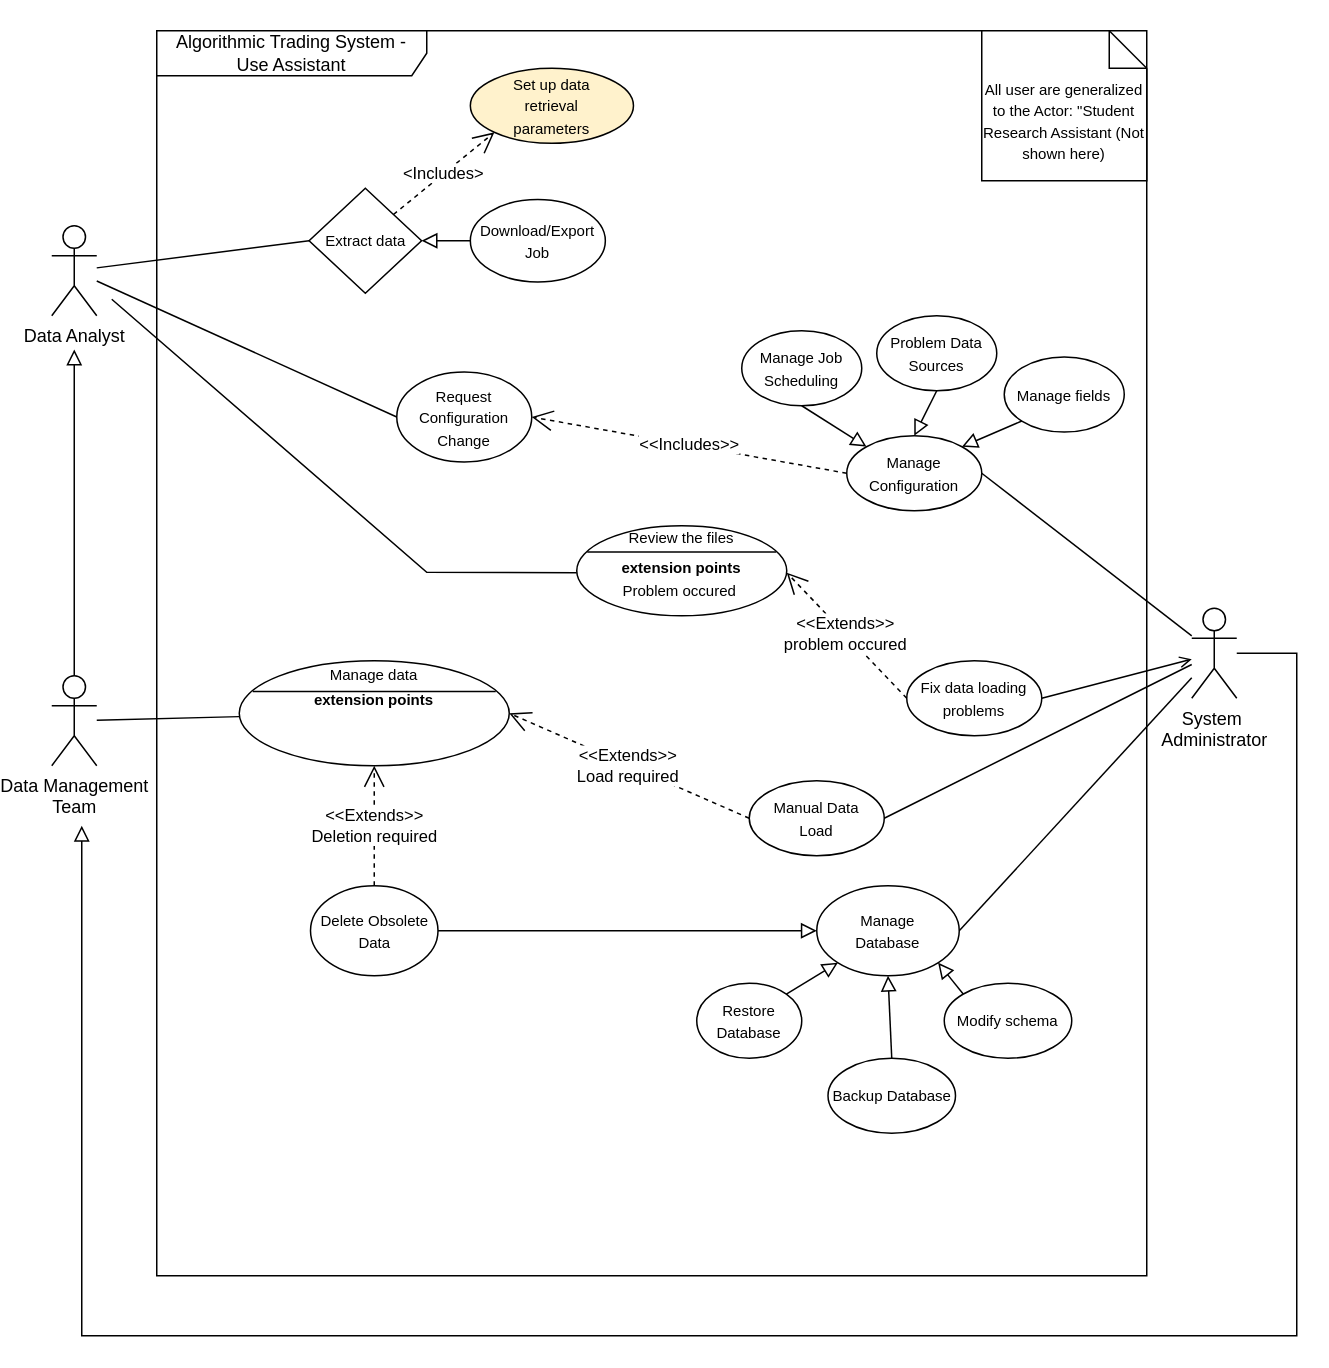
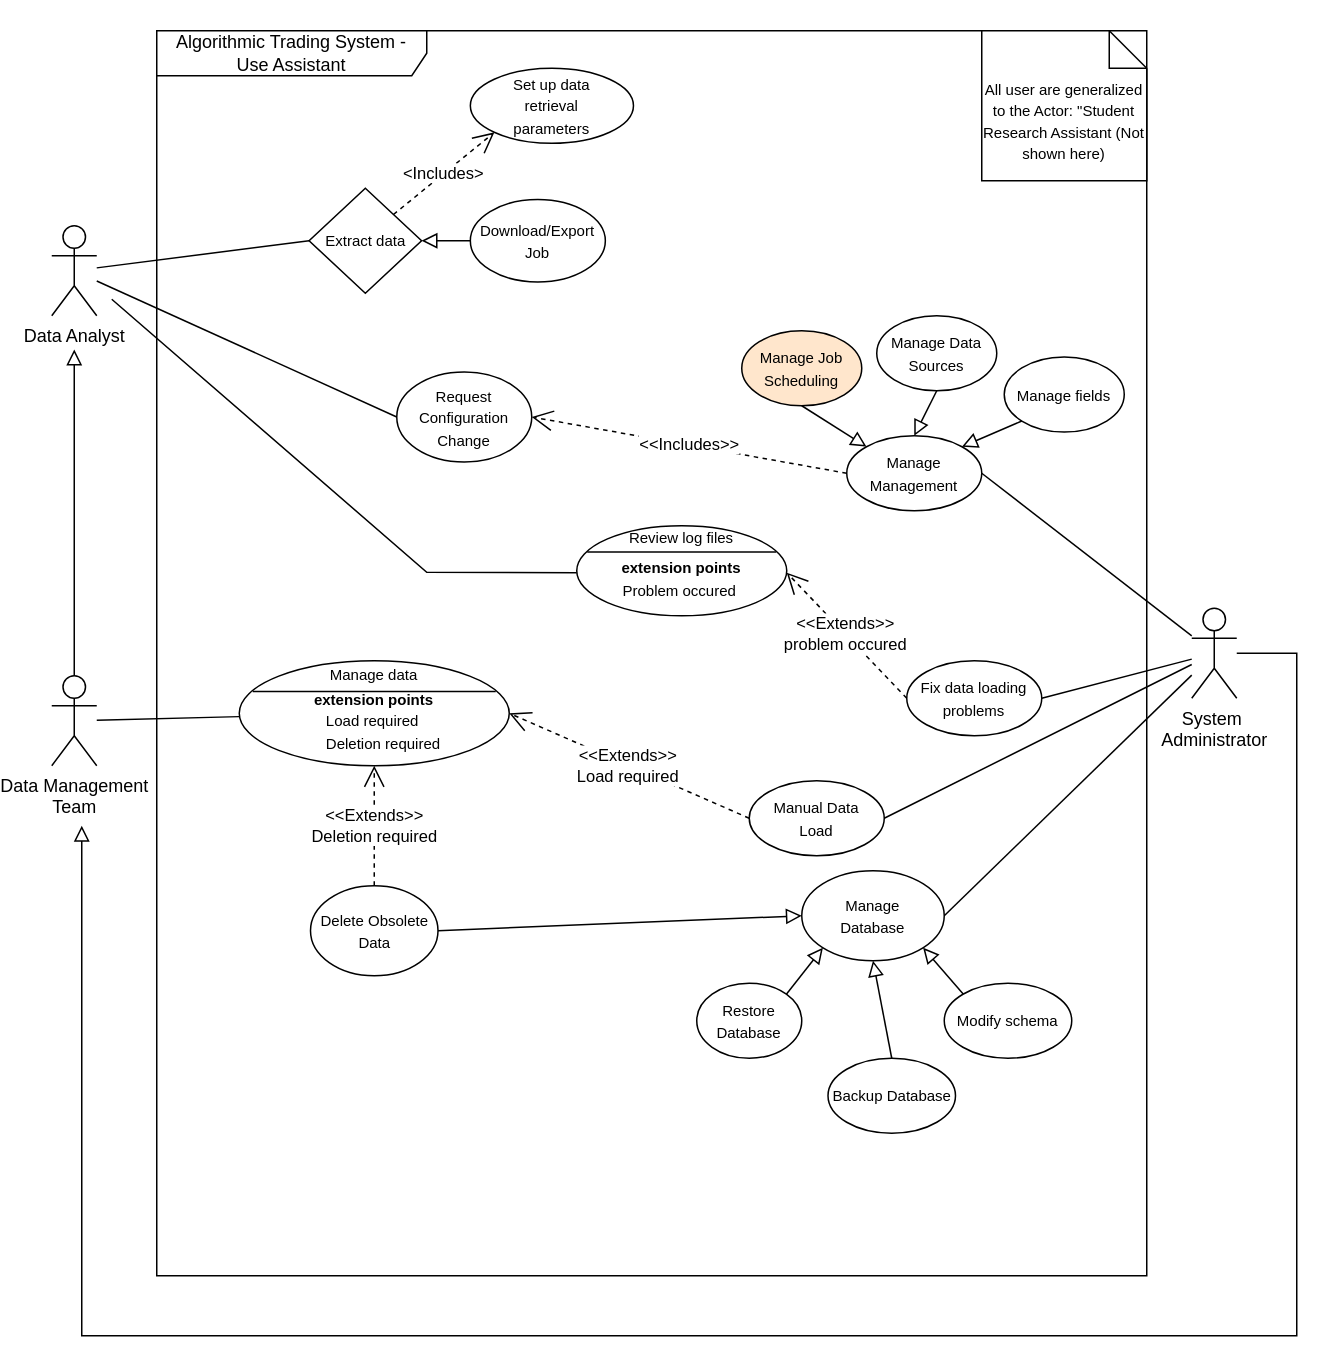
  <mxCell id="0" />
  <mxCell id="1" parent="0" />
  <mxCell id="2" value="Data Analyst" style="shape=umlActor;verticalLabelPosition=bottom;verticalAlign=top;html=1;outlineConnect=0;" vertex="1" parent="1"><mxGeometry x="20" y="150" width="30" height="60" as="geometry" /></mxCell>
  <mxCell id="3" value="System&amp;nbsp;&lt;br&gt;Administrator" style="shape=umlActor;verticalLabelPosition=bottom;verticalAlign=top;html=1;outlineConnect=0;" vertex="1" parent="1"><mxGeometry x="780" y="405" width="30" height="60" as="geometry" /></mxCell>
  <mxCell id="4" value="Algorithmic Trading System - Use Assistant" style="shape=umlFrame;whiteSpace=wrap;html=1;pointerEvents=0;width=180;height=30;" vertex="1" parent="1"><mxGeometry x="90" y="20" width="660" height="830" as="geometry" /></mxCell>
  <mxCell id="5" value="&lt;font style=&quot;font-size: 10px;&quot;&gt;Extract data&lt;/font&gt;" style="rhombus;whiteSpace=wrap;html=1;" vertex="1" parent="1"><mxGeometry x="191.56" y="125" width="75" height="70" as="geometry" /></mxCell>
  <mxCell id="6" value="&lt;font style=&quot;font-size: 10px;&quot;&gt;Request Configuration Change&lt;/font&gt;" style="ellipse;whiteSpace=wrap;html=1;" vertex="1" parent="1"><mxGeometry x="250" y="247.5" width="90" height="60" as="geometry" /></mxCell>
- <mxCell id="7" value="&lt;font style=&quot;font-size: 10px;&quot;&gt;Manage&lt;br&gt;Database&lt;br&gt;&lt;/font&gt;" style="ellipse;whiteSpace=wrap;html=1;" vertex="1" parent="1"><mxGeometry x="530" y="590" width="95" height="60" as="geometry" /></mxCell>
- <mxCell id="8" value="&lt;font style=&quot;font-size: 10px;&quot;&gt;Problem Data&lt;br&gt;Sources&lt;br&gt;&lt;/font&gt;" style="ellipse;whiteSpace=wrap;html=1;" vertex="1" parent="1"><mxGeometry x="570" y="210" width="80" height="50" as="geometry" /></mxCell>
- <mxCell id="9" value="&lt;font style=&quot;font-size: 10px;&quot;&gt;Manage Configuration&lt;/font&gt;" style="ellipse;whiteSpace=wrap;html=1;" vertex="1" parent="1"><mxGeometry x="550" y="290" width="90" height="50" as="geometry" /></mxCell>
+ <mxCell id="7" value="&lt;font style=&quot;font-size: 10px;&quot;&gt;Manage&lt;br&gt;Database&lt;br&gt;&lt;/font&gt;" style="ellipse;whiteSpace=wrap;html=1;" vertex="1" parent="1"><mxGeometry x="520" y="580" width="95" height="60" as="geometry" /></mxCell>
+ <mxCell id="8" value="&lt;font style=&quot;font-size: 10px;&quot;&gt;Manage Data&lt;br&gt;Sources&lt;br&gt;&lt;/font&gt;" style="ellipse;whiteSpace=wrap;html=1;" vertex="1" parent="1"><mxGeometry x="570" y="210" width="80" height="50" as="geometry" /></mxCell>
+ <mxCell id="9" value="&lt;font style=&quot;font-size: 10px;&quot;&gt;Manage Management&lt;/font&gt;" style="ellipse;whiteSpace=wrap;html=1;" vertex="1" parent="1"><mxGeometry x="550" y="290" width="90" height="50" as="geometry" /></mxCell>
  <mxCell id="10" value="&amp;lt;&amp;lt;Includes&amp;gt;&amp;gt;" style="endArrow=open;endSize=12;dashed=1;html=1;rounded=0;entryX=1;entryY=0.5;entryDx=0;entryDy=0;exitX=0;exitY=0.5;exitDx=0;exitDy=0;" edge="1" parent="1" source="9" target="6"><mxGeometry width="160" relative="1" as="geometry"><mxPoint x="220" y="320" as="sourcePoint" /><mxPoint x="380" y="320" as="targetPoint" /></mxGeometry></mxCell>
  <mxCell id="11" value="&lt;font style=&quot;font-size: 10px;&quot;&gt;Backup Database&lt;/font&gt;" style="ellipse;whiteSpace=wrap;html=1;" vertex="1" parent="1"><mxGeometry x="537.5" y="705" width="85" height="50" as="geometry" /></mxCell>
  <mxCell id="12" value="Data Management &lt;br&gt;Team" style="shape=umlActor;verticalLabelPosition=bottom;verticalAlign=top;html=1;outlineConnect=0;" vertex="1" parent="1"><mxGeometry x="20" y="450" width="30" height="60" as="geometry" /></mxCell>
  <mxCell id="13" value="&lt;font style=&quot;font-size: 10px;&quot;&gt;Delete Obsolete&lt;br&gt;Data&lt;br&gt;&lt;/font&gt;" style="ellipse;whiteSpace=wrap;html=1;" vertex="1" parent="1"><mxGeometry x="192.5" y="590" width="85" height="60" as="geometry" /></mxCell>
  <mxCell id="14" value="&lt;font style=&quot;font-size: 10px;&quot;&gt;Modify schema&lt;/font&gt;" style="ellipse;whiteSpace=wrap;html=1;" vertex="1" parent="1"><mxGeometry x="615" y="655" width="85" height="50" as="geometry" /></mxCell>
  <mxCell id="15" value="&lt;font style=&quot;font-size: 10px;&quot;&gt;Manage fields&lt;br&gt;&lt;/font&gt;" style="ellipse;whiteSpace=wrap;html=1;" vertex="1" parent="1"><mxGeometry x="655" y="237.5" width="80" height="50" as="geometry" /></mxCell>
  <mxCell id="16" value="" style="endArrow=block;html=1;rounded=0;align=center;verticalAlign=bottom;endFill=0;labelBackgroundColor=none;endSize=8;exitX=0;exitY=0;exitDx=0;exitDy=0;entryX=1;entryY=1;entryDx=0;entryDy=0;" edge="1" parent="1" source="14" target="7"><mxGeometry x="-0.497" y="-59" relative="1" as="geometry"><mxPoint x="415" y="655" as="sourcePoint" /><mxPoint x="575" y="655" as="targetPoint" /><mxPoint as="offset" /></mxGeometry></mxCell>
  <mxCell id="17" value="&lt;span style=&quot;font-size: 10px;&quot;&gt;Restore&lt;br&gt;Database&lt;br&gt;&lt;/span&gt;" style="ellipse;whiteSpace=wrap;html=1;" vertex="1" parent="1"><mxGeometry x="450" y="655" width="70" height="50" as="geometry" /></mxCell>
  <mxCell id="18" value="" style="endArrow=block;html=1;rounded=0;align=center;verticalAlign=bottom;endFill=0;labelBackgroundColor=none;endSize=8;entryX=0.5;entryY=1;entryDx=0;entryDy=0;exitX=0.5;exitY=0;exitDx=0;exitDy=0;" edge="1" parent="1" source="11" target="7"><mxGeometry x="-0.497" y="-59" relative="1" as="geometry"><mxPoint x="538" y="635" as="sourcePoint" /><mxPoint x="514" y="605" as="targetPoint" /><mxPoint as="offset" /></mxGeometry></mxCell>
  <mxCell id="19" value="&lt;font style=&quot;font-size: 10px;&quot;&gt;Download/Export Job&lt;/font&gt;" style="ellipse;whiteSpace=wrap;html=1;" vertex="1" parent="1"><mxGeometry x="299.06" y="132.5" width="90" height="55" as="geometry" /></mxCell>
  <mxCell id="20" value="" style="endArrow=block;html=1;rounded=0;align=center;verticalAlign=bottom;endFill=0;labelBackgroundColor=none;endSize=8;entryX=1;entryY=0.5;entryDx=0;entryDy=0;exitX=0;exitY=0.5;exitDx=0;exitDy=0;" edge="1" parent="1" source="19" target="5"><mxGeometry x="-0.497" y="-59" relative="1" as="geometry"><mxPoint x="271.06" y="235" as="sourcePoint" /><mxPoint x="271.06" y="135" as="targetPoint" /><mxPoint as="offset" /></mxGeometry></mxCell>
  <mxCell id="21" value="" style="endArrow=block;html=1;rounded=0;align=center;verticalAlign=bottom;endFill=0;labelBackgroundColor=none;endSize=8;entryX=0;entryY=1;entryDx=0;entryDy=0;exitX=1;exitY=0;exitDx=0;exitDy=0;" edge="1" parent="1" source="17" target="7"><mxGeometry x="-0.497" y="-59" relative="1" as="geometry"><mxPoint x="460" y="555" as="sourcePoint" /><mxPoint x="460" y="455" as="targetPoint" /><mxPoint as="offset" /></mxGeometry></mxCell>
- <mxCell id="22" value="&lt;font style=&quot;font-size: 10px;&quot;&gt;Set up data&lt;br&gt;retrieval&lt;br&gt;parameters&lt;br&gt;&lt;/font&gt;" style="ellipse;whiteSpace=wrap;html=1;fillColor=#fff2cc;" vertex="1" parent="1"><mxGeometry x="299.06" y="45" width="108.75" height="50" as="geometry" /></mxCell>
+ <mxCell id="22" value="&lt;font style=&quot;font-size: 10px;&quot;&gt;Set up data&lt;br&gt;retrieval&lt;br&gt;parameters&lt;br&gt;&lt;/font&gt;" style="ellipse;whiteSpace=wrap;html=1;" vertex="1" parent="1"><mxGeometry x="299.06" y="45" width="108.75" height="50" as="geometry" /></mxCell>
  <mxCell id="23" value="&amp;lt;Includes&amp;gt;" style="endArrow=open;endSize=12;dashed=1;html=1;rounded=0;entryX=0;entryY=1;entryDx=0;entryDy=0;exitX=1;exitY=0;exitDx=0;exitDy=0;" edge="1" parent="1" source="5" target="22"><mxGeometry width="160" relative="1" as="geometry"><mxPoint x="261.56" y="65" as="sourcePoint" /><mxPoint x="101.56" y="95" as="targetPoint" /></mxGeometry></mxCell>
  <mxCell id="24" value="" style="shape=ellipse;container=1;horizontal=1;horizontalStack=0;resizeParent=1;resizeParentMax=0;resizeLast=0;html=1;dashed=0;collapsible=0;" vertex="1" parent="1"><mxGeometry x="145" y="440" width="180" height="70" as="geometry" /></mxCell>
  <mxCell id="25" value="" style="line;strokeWidth=1;fillColor=none;rotatable=0;labelPosition=right;points=[];portConstraint=eastwest;dashed=0;resizeWidth=1;" vertex="1" parent="24"><mxGeometry x="9" y="17.5" width="162" height="5.833" as="geometry" /></mxCell>
+ <mxCell id="26" value="&lt;font style=&quot;font-size: 10px;&quot;&gt;&lt;span style=&quot;white-space: pre;&quot;&gt;&#09;&lt;/span&gt;Load required&lt;br&gt;&lt;span style=&quot;white-space: pre;&quot;&gt;&#09;&lt;/span&gt;Deletion&amp;nbsp;required&lt;/font&gt;" style="text;html=1;align=left;verticalAlign=middle;rotatable=0;spacingLeft=25;fillColor=none;strokeColor=none;whiteSpace=wrap;" vertex="1" parent="24"><mxGeometry x="9" y="37.914" width="128.571" height="17.5" as="geometry" /></mxCell>
  <mxCell id="27" value="&lt;font style=&quot;font-size: 10px;&quot;&gt;Manage data&lt;/font&gt;" style="html=1;strokeColor=none;fillColor=none;align=center;verticalAlign=middle;rotatable=0;whiteSpace=wrap;" vertex="1" parent="24"><mxGeometry width="180" height="17.5" as="geometry" /></mxCell>
  <mxCell id="28" value="&lt;b&gt;&lt;font style=&quot;font-size: 10px;&quot;&gt;extension points&lt;/font&gt;&lt;/b&gt;" style="text;html=1;align=center;verticalAlign=middle;rotatable=0;fillColor=none;strokeColor=none;whiteSpace=wrap;" vertex="1" parent="24"><mxGeometry y="17.497" width="180" height="17.5" as="geometry" /></mxCell>
  <mxCell id="29" value="&amp;lt;&amp;lt;Extends&amp;gt;&amp;gt;&lt;br&gt;Deletion required" style="endArrow=open;endSize=12;dashed=1;html=1;rounded=0;entryX=0.5;entryY=1;entryDx=0;entryDy=0;exitX=0.5;exitY=0;exitDx=0;exitDy=0;" edge="1" parent="1" source="13" target="24"><mxGeometry x="0.011" width="160" relative="1" as="geometry"><mxPoint x="270" y="565" as="sourcePoint" /><mxPoint x="291" y="630" as="targetPoint" /><Array as="points" /><mxPoint as="offset" /></mxGeometry></mxCell>
  <mxCell id="30" value="" style="endArrow=block;html=1;rounded=0;align=center;verticalAlign=bottom;endFill=0;labelBackgroundColor=none;endSize=8;entryX=0;entryY=0.5;entryDx=0;entryDy=0;exitX=1;exitY=0.5;exitDx=0;exitDy=0;" edge="1" parent="1" source="13" target="7"><mxGeometry x="-0.497" y="-59" relative="1" as="geometry"><mxPoint x="350" y="649" as="sourcePoint" /><mxPoint x="414" y="570" as="targetPoint" /><mxPoint as="offset" /></mxGeometry></mxCell>
  <mxCell id="31" value="" style="endArrow=block;html=1;rounded=0;align=center;verticalAlign=bottom;endFill=0;labelBackgroundColor=none;endSize=8;exitX=0.5;exitY=0;exitDx=0;exitDy=0;exitPerimeter=0;" edge="1" parent="1" source="12"><mxGeometry x="-0.497" y="-59" relative="1" as="geometry"><mxPoint x="30" y="392.5" as="sourcePoint" /><mxPoint x="35" y="232.5" as="targetPoint" /><mxPoint as="offset" /></mxGeometry></mxCell>
  <mxCell id="32" value="" style="endArrow=block;html=1;rounded=0;align=center;verticalAlign=bottom;endFill=0;labelBackgroundColor=none;endSize=8;" edge="1" parent="1" source="3"><mxGeometry x="-0.497" y="-59" relative="1" as="geometry"><mxPoint x="730" y="330" as="sourcePoint" /><mxPoint x="40" y="550" as="targetPoint" /><mxPoint as="offset" /><Array as="points"><mxPoint x="850" y="435" /><mxPoint x="850" y="610" /><mxPoint x="850" y="890" /><mxPoint x="40" y="890" /></Array></mxGeometry></mxCell>
  <mxCell id="33" value="&lt;font style=&quot;font-size: 10px;&quot;&gt;Manual Data&lt;br&gt;Load&lt;br&gt;&lt;/font&gt;" style="ellipse;whiteSpace=wrap;html=1;" vertex="1" parent="1"><mxGeometry x="485" y="520" width="90" height="50" as="geometry" /></mxCell>
  <mxCell id="34" value="&amp;lt;&amp;lt;Extends&amp;gt;&amp;gt;&lt;br&gt;Load required" style="endArrow=open;endSize=12;dashed=1;html=1;rounded=0;entryX=1;entryY=0.5;entryDx=0;entryDy=0;exitX=0;exitY=0.5;exitDx=0;exitDy=0;" edge="1" parent="1" source="33" target="24"><mxGeometry x="0.011" width="160" relative="1" as="geometry"><mxPoint x="430" y="480" as="sourcePoint" /><mxPoint x="430" y="410" as="targetPoint" /><Array as="points" /><mxPoint as="offset" /></mxGeometry></mxCell>
  <mxCell id="35" value="" style="endArrow=block;html=1;rounded=0;align=center;verticalAlign=bottom;endFill=0;labelBackgroundColor=none;endSize=8;exitX=0.5;exitY=1;exitDx=0;exitDy=0;entryX=0.5;entryY=0;entryDx=0;entryDy=0;" edge="1" parent="1" source="8" target="9"><mxGeometry x="-0.497" y="-59" relative="1" as="geometry"><mxPoint x="563.75" y="241.5" as="sourcePoint" /><mxPoint x="523.75" y="172.5" as="targetPoint" /><mxPoint as="offset" /></mxGeometry></mxCell>
  <mxCell id="36" value="" style="endArrow=block;html=1;rounded=0;align=center;verticalAlign=bottom;endFill=0;labelBackgroundColor=none;endSize=8;exitX=0;exitY=1;exitDx=0;exitDy=0;entryX=1;entryY=0;entryDx=0;entryDy=0;" edge="1" parent="1" source="15" target="9"><mxGeometry x="-0.497" y="-59" relative="1" as="geometry"><mxPoint x="580" y="207.5" as="sourcePoint" /><mxPoint x="540" y="138.5" as="targetPoint" /><mxPoint as="offset" /></mxGeometry></mxCell>
  <mxCell id="37" value="" style="endArrow=none;html=1;rounded=0;" edge="1" parent="1" source="12" target="24"><mxGeometry width="50" height="50" relative="1" as="geometry"><mxPoint x="80" y="600" as="sourcePoint" /><mxPoint x="130" y="550" as="targetPoint" /></mxGeometry></mxCell>
  <mxCell id="38" value="" style="endArrow=none;html=1;rounded=0;entryX=0;entryY=0.5;entryDx=0;entryDy=0;" edge="1" parent="1" source="2" target="5"><mxGeometry width="50" height="50" relative="1" as="geometry"><mxPoint x="75" y="179" as="sourcePoint" /><mxPoint x="145" y="160" as="targetPoint" /></mxGeometry></mxCell>
  <mxCell id="39" value="" style="endArrow=none;html=1;rounded=0;entryX=0;entryY=0.5;entryDx=0;entryDy=0;" edge="1" parent="1" source="2" target="6"><mxGeometry width="50" height="50" relative="1" as="geometry"><mxPoint x="19.5" y="207.5" as="sourcePoint" /><mxPoint x="197.5" y="207.5" as="targetPoint" /></mxGeometry></mxCell>
  <mxCell id="40" value="" style="endArrow=none;html=1;rounded=0;exitX=1;exitY=0.5;exitDx=0;exitDy=0;" edge="1" parent="1" source="7" target="3"><mxGeometry width="50" height="50" relative="1" as="geometry"><mxPoint x="440" y="390" as="sourcePoint" /><mxPoint x="780" y="620" as="targetPoint" /></mxGeometry></mxCell>
  <mxCell id="41" value="" style="endArrow=none;html=1;rounded=0;exitX=1;exitY=0.5;exitDx=0;exitDy=0;" edge="1" parent="1" source="9" target="3"><mxGeometry width="50" height="50" relative="1" as="geometry"><mxPoint x="703.838" y="362.414" as="sourcePoint" /><mxPoint x="720" y="230" as="targetPoint" /></mxGeometry></mxCell>
  <mxCell id="42" value="" style="endArrow=none;html=1;rounded=0;exitX=1;exitY=0.5;exitDx=0;exitDy=0;" edge="1" parent="1" source="33" target="3"><mxGeometry width="50" height="50" relative="1" as="geometry"><mxPoint x="470" y="190" as="sourcePoint" /><mxPoint x="640" y="355" as="targetPoint" /></mxGeometry></mxCell>
  <mxCell id="43" value="&lt;font style=&quot;font-size: 10px;&quot;&gt;All user are generalized to the Actor: &quot;Student Research Assistant (Not shown here)&lt;/font&gt;" style="shape=note2;boundedLbl=1;whiteSpace=wrap;html=1;size=25;verticalAlign=top;align=center;" vertex="1" parent="1"><mxGeometry x="640" y="20" width="110" height="100" as="geometry" /></mxCell>
  <mxCell id="44" value="&lt;font style=&quot;font-size: 10px;&quot;&gt;Fix data loading problems&lt;br&gt;&lt;/font&gt;" style="ellipse;whiteSpace=wrap;html=1;" vertex="1" parent="1"><mxGeometry x="590" y="440" width="90" height="50" as="geometry" /></mxCell>
  <mxCell id="45" value="&amp;lt;&amp;lt;Extends&amp;gt;&amp;gt;&lt;br&gt;problem occured" style="endArrow=open;endSize=12;dashed=1;html=1;rounded=0;entryX=1;entryY=0.75;entryDx=0;entryDy=0;exitX=0;exitY=0.5;exitDx=0;exitDy=0;" edge="1" parent="1" source="44" target="49"><mxGeometry x="0.011" width="160" relative="1" as="geometry"><mxPoint x="502.5" y="470" as="sourcePoint" /><mxPoint x="520" y="465" as="targetPoint" /><Array as="points" /><mxPoint as="offset" /></mxGeometry></mxCell>
  <mxCell id="46" value="" style="shape=ellipse;container=1;horizontal=1;horizontalStack=0;resizeParent=1;resizeParentMax=0;resizeLast=0;html=1;dashed=0;collapsible=0;" vertex="1" parent="1"><mxGeometry x="370" y="350" width="140" height="60" as="geometry" /></mxCell>
- <mxCell id="47" value="&lt;font style=&quot;font-size: 10px;&quot;&gt;Review the files&lt;/font&gt;" style="html=1;strokeColor=none;fillColor=none;align=center;verticalAlign=middle;rotatable=0;whiteSpace=wrap;" vertex="1" parent="46"><mxGeometry width="140" height="15" as="geometry" /></mxCell>
+ <mxCell id="47" value="&lt;font style=&quot;font-size: 10px;&quot;&gt;Review log files&lt;/font&gt;" style="html=1;strokeColor=none;fillColor=none;align=center;verticalAlign=middle;rotatable=0;whiteSpace=wrap;" vertex="1" parent="46"><mxGeometry width="140" height="15" as="geometry" /></mxCell>
  <mxCell id="48" value="" style="line;strokeWidth=1;fillColor=none;rotatable=0;labelPosition=right;points=[];portConstraint=eastwest;dashed=0;resizeWidth=1;" vertex="1" parent="46"><mxGeometry x="7" y="15" width="126" height="5" as="geometry" /></mxCell>
  <mxCell id="49" value="&lt;b&gt;&lt;font style=&quot;font-size: 10px;&quot;&gt;extension points&lt;/font&gt;&lt;/b&gt;" style="text;html=1;align=center;verticalAlign=middle;rotatable=0;fillColor=none;strokeColor=none;whiteSpace=wrap;" vertex="1" parent="46"><mxGeometry y="20" width="140" height="15" as="geometry" /></mxCell>
  <mxCell id="50" value="&lt;font style=&quot;font-size: 10px;&quot;&gt;Problem occured&lt;/font&gt;" style="text;html=1;align=left;verticalAlign=middle;rotatable=0;spacingLeft=25;fillColor=none;strokeColor=none;whiteSpace=wrap;" vertex="1" parent="46"><mxGeometry x="3.889" y="35" width="140" height="15" as="geometry" /></mxCell>
- <mxCell id="51" value="" style="endArrow=open;html=1;rounded=0;exitX=1;exitY=0.5;exitDx=0;exitDy=0;" edge="1" parent="1" source="44" target="3"><mxGeometry width="50" height="50" relative="1" as="geometry"><mxPoint x="395" y="609" as="sourcePoint" /><mxPoint x="550" y="440" as="targetPoint" /></mxGeometry></mxCell>
+ <mxCell id="51" value="" style="endArrow=none;html=1;rounded=0;exitX=1;exitY=0.5;exitDx=0;exitDy=0;" edge="1" parent="1" source="44" target="3"><mxGeometry width="50" height="50" relative="1" as="geometry"><mxPoint x="395" y="609" as="sourcePoint" /><mxPoint x="550" y="440" as="targetPoint" /></mxGeometry></mxCell>
  <mxCell id="52" value="" style="endArrow=none;html=1;rounded=0;entryX=0;entryY=0.75;entryDx=0;entryDy=0;" edge="1" parent="1" target="49"><mxGeometry width="50" height="50" relative="1" as="geometry"><mxPoint x="60" y="199" as="sourcePoint" /><mxPoint x="260" y="323" as="targetPoint" /><Array as="points"><mxPoint x="270" y="381" /></Array></mxGeometry></mxCell>
- <mxCell id="53" value="&lt;font style=&quot;font-size: 10px;&quot;&gt;Manage Job Scheduling&lt;br&gt;&lt;/font&gt;" style="ellipse;whiteSpace=wrap;html=1;" vertex="1" parent="1"><mxGeometry x="480" y="220" width="80" height="50" as="geometry" /></mxCell>
+ <mxCell id="53" value="&lt;font style=&quot;font-size: 10px;&quot;&gt;Manage Job Scheduling&lt;br&gt;&lt;/font&gt;" style="ellipse;whiteSpace=wrap;html=1;fillColor=#ffe6cc;" vertex="1" parent="1"><mxGeometry x="480" y="220" width="80" height="50" as="geometry" /></mxCell>
  <mxCell id="54" value="" style="endArrow=block;html=1;rounded=0;align=center;verticalAlign=bottom;endFill=0;labelBackgroundColor=none;endSize=8;exitX=0.5;exitY=1;exitDx=0;exitDy=0;entryX=0;entryY=0;entryDx=0;entryDy=0;" edge="1" parent="1" source="53" target="9"><mxGeometry x="-0.497" y="-59" relative="1" as="geometry"><mxPoint x="483.75" y="226.5" as="sourcePoint" /><mxPoint x="515" y="275" as="targetPoint" /><mxPoint as="offset" /></mxGeometry></mxCell>
